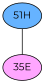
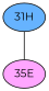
  graph {
    fontname=Montserrat
    node [style=radial fontname=Montserrat]
-   "31H" [fillcolor="#66B3FF" label="51H"]
+   "31H" [fillcolor="#66B3FF"]
    "35E" [fillcolor="#FFA6FF"]
    "31H" -- "35E" [penwidth=1 fontname=Montserrat]
  }
